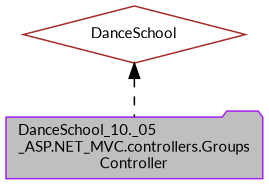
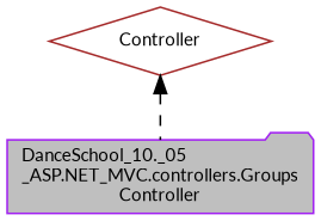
  digraph {
    fontname=Lato
    node [fontname=Lato fontsize=10 style=filled]
    n1 [color=purple fillcolor=grey75 fontcolor=black height=0.2 label="DanceSchool_10._05\l_ASP.NET_MVC.controllers.Groups\lController" shape=folder width=0.4]
-   n2 [color=brown fillcolor=white height=0.2 label=DanceSchool shape=diamond width=0.4]
+   n2 [color=brown fillcolor=white height=0.2 label=Controller shape=diamond width=0.4]
    n2 -> n1 [color=black dir=back fontname=Lato fontsize=10 labelfontname=Helvetica labelfontsize=10 style=dashed]
  }
